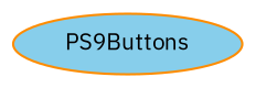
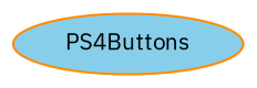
  digraph {
    rankdir=LR
    fontname="IBM Plex Sans"
-   n1 [color=darkorange fillcolor=skyblue fontname="IBM Plex Sans" fontsize=10 height=0.2 label=PS9Buttons shape=ellipse style=filled width=0.4]
+   n1 [color=darkorange fillcolor=skyblue fontname="IBM Plex Sans" fontsize=10 height=0.2 label=PS4Buttons shape=ellipse style=filled width=0.4]
  }
